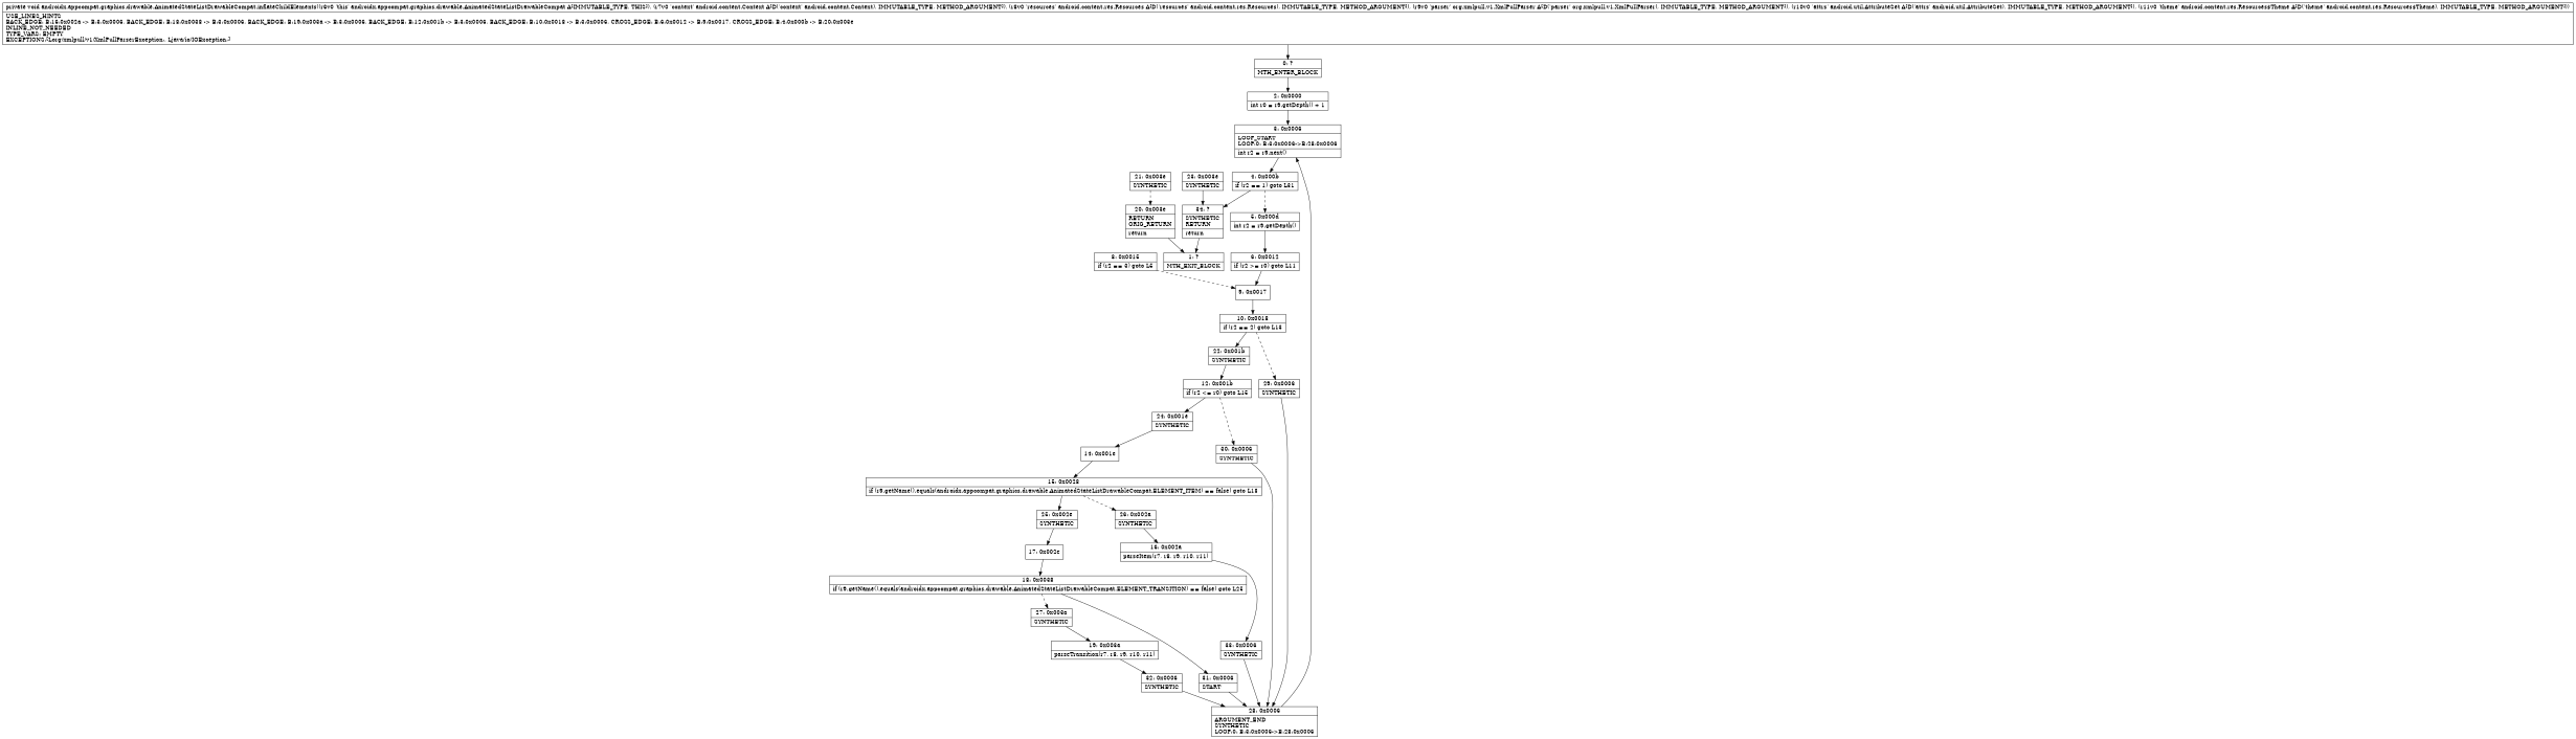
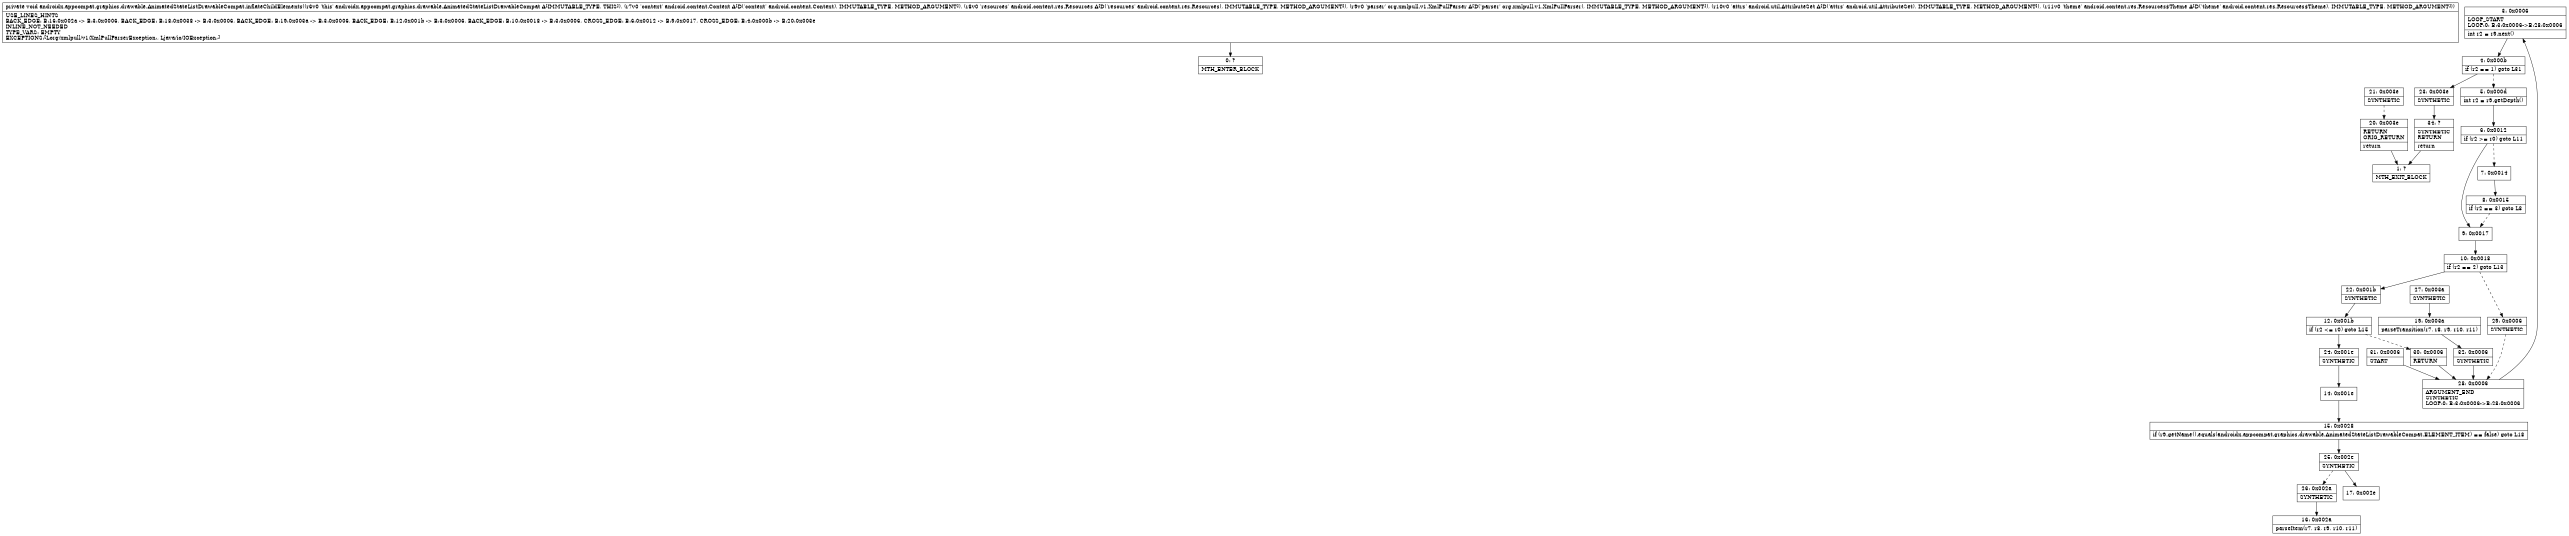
  digraph {
    node [shape=record]
    n1 [label="{0\:\ ?|MTH_ENTER_BLOCK\l}"]
-   n2 [label="{2\:\ 0x0000|int r0 = r9.getDepth() + 1\l}"]
    n3 [label="{3\:\ 0x0006|LOOP_START\lLOOP:0: B:3:0x0006\-\>B:28:0x0006\l|int r2 = r9.next()\l}"]
    n4 [label="{4\:\ 0x000b|if (r2 == 1) goto L31\l}"]
    n5 [label="{5\:\ 0x000d|int r2 = r9.getDepth()\l}"]
    n6 [label="{23\:\ 0x003e|SYNTHETIC\l}"]
    n7 [label="{6\:\ 0x0012|if (r2 \>= r0) goto L11\l}"]
    n8 [label="{34\:\ ?|SYNTHETIC\lRETURN\l|return\l}"]
+   n9 [label="{7\:\ 0x0014}"]
    n10 [label="{9\:\ 0x0017}"]
-   n11 [label="{8\:\ 0x0015|if (r2 == 3) goto L5\l}"]
+   n11 [label="{8\:\ 0x0015|if (r2 == 3) goto L8\l}"]
    n12 [label="{10\:\ 0x0018|if (r2 == 2) goto L13\l}"]
    n13 [label="{21\:\ 0x003e|SYNTHETIC\l}"]
    n14 [label="{20\:\ 0x003e|RETURN\lORIG_RETURN\l|return\l}"]
    n15 [label="{1\:\ ?|MTH_EXIT_BLOCK\l}"]
    n16 [label="{22\:\ 0x001b|SYNTHETIC\l}"]
    n17 [label="{29\:\ 0x0006|SYNTHETIC\l}"]
    n18 [label="{12\:\ 0x001b|if (r2 \<= r0) goto L15\l}"]
    n19 [label="{28\:\ 0x0006|ARGUMENT_END\lSYNTHETIC\lLOOP:0: B:3:0x0006\-\>B:28:0x0006\l}"]
    n20 [label="{24\:\ 0x001e|SYNTHETIC\l}"]
-   n21 [label="{30\:\ 0x0006|SYNTHETIC\l}"]
+   n21 [label="{30\:\ 0x0006|RETURN\l}"]
    n22 [label="{14\:\ 0x001e}"]
    n23 [label="{15\:\ 0x0028|if (r9.getName().equals(androidx.appcompat.graphics.drawable.AnimatedStateListDrawableCompat.ELEMENT_ITEM) == false) goto L18\l}"]
    n24 [label="{25\:\ 0x002e|SYNTHETIC\l}"]
    n25 [label="{26\:\ 0x002a|SYNTHETIC\l}"]
    n26 [label="{17\:\ 0x002e}"]
    n27 [label="{16\:\ 0x002a|parseItem(r7, r8, r9, r10, r11)\l}"]
-   n28 [label="{18\:\ 0x0038|if (r9.getName().equals(androidx.appcompat.graphics.drawable.AnimatedStateListDrawableCompat.ELEMENT_TRANSITION) == false) goto L25\l}"]
    n29 [label="{27\:\ 0x003a|SYNTHETIC\l}"]
    n30 [label="{31\:\ 0x0006|START\l}"]
    n31 [label="{19\:\ 0x003a|parseTransition(r7, r8, r9, r10, r11)\l}"]
    n32 [label="{32\:\ 0x0006|SYNTHETIC\l}"]
-   n33 [label="{33\:\ 0x0006|SYNTHETIC\l}"]
    n34 [label="{private void androidx.appcompat.graphics.drawable.AnimatedStateListDrawableCompat.inflateChildElements((r6v0 'this' androidx.appcompat.graphics.drawable.AnimatedStateListDrawableCompat A[IMMUTABLE_TYPE, THIS]), (r7v0 'context' android.content.Context A[D('context' android.content.Context), IMMUTABLE_TYPE, METHOD_ARGUMENT]), (r8v0 'resources' android.content.res.Resources A[D('resources' android.content.res.Resources), IMMUTABLE_TYPE, METHOD_ARGUMENT]), (r9v0 'parser' org.xmlpull.v1.XmlPullParser A[D('parser' org.xmlpull.v1.XmlPullParser), IMMUTABLE_TYPE, METHOD_ARGUMENT]), (r10v0 'attrs' android.util.AttributeSet A[D('attrs' android.util.AttributeSet), IMMUTABLE_TYPE, METHOD_ARGUMENT]), (r11v0 'theme' android.content.res.Resources$Theme A[D('theme' android.content.res.Resources$Theme), IMMUTABLE_TYPE, METHOD_ARGUMENT]))  | USE_LINES_HINTS\lBACK_EDGE: B:16:0x002a \-\> B:3:0x0006, BACK_EDGE: B:18:0x0038 \-\> B:3:0x0006, BACK_EDGE: B:19:0x003a \-\> B:3:0x0006, BACK_EDGE: B:12:0x001b \-\> B:3:0x0006, BACK_EDGE: B:10:0x0018 \-\> B:3:0x0006, CROSS_EDGE: B:6:0x0012 \-\> B:9:0x0017, CROSS_EDGE: B:4:0x000b \-\> B:20:0x003e\lINLINE_NOT_NEEDED\lTYPE_VARS: EMPTY\lEXCEPTIONS:[Lorg\/xmlpull\/v1\/XmlPullParserException;, Ljava\/io\/IOException;]\l}"]
-   n1 -> n2
-   n2 -> n3
    n3 -> n4
    n4 -> n5 [style=dashed]
-   n4 -> n8
+   n4 -> n6
    n5 -> n7
    n6 -> n8
+   n7 -> n9 [style=dashed]
    n7 -> n10
    n8 -> n15
+   n9 -> n11
    n10 -> n12
    n11 -> n10 [style=dashed]
    n12 -> n16
    n12 -> n17 [style=dashed]
    n13 -> n14 [style=dashed]
    n14 -> n15
    n16 -> n18
-   n17 -> n19
+   n17 -> n19 [style=dashed]
    n18 -> n20
    n18 -> n21 [style=dashed]
    n19 -> n3
    n20 -> n22
    n21 -> n19
    n22 -> n23
    n23 -> n24
-   n23 -> n25 [style=dashed]
+   n24 -> n25 [style=dashed]
    n24 -> n26
    n25 -> n27
-   n26 -> n28
-   n27 -> n33
-   n28 -> n29 [style=dashed]
-   n28 -> n30
    n29 -> n31
    n30 -> n19
    n31 -> n32
    n32 -> n19
-   n33 -> n19
    n34 -> n1
  }
